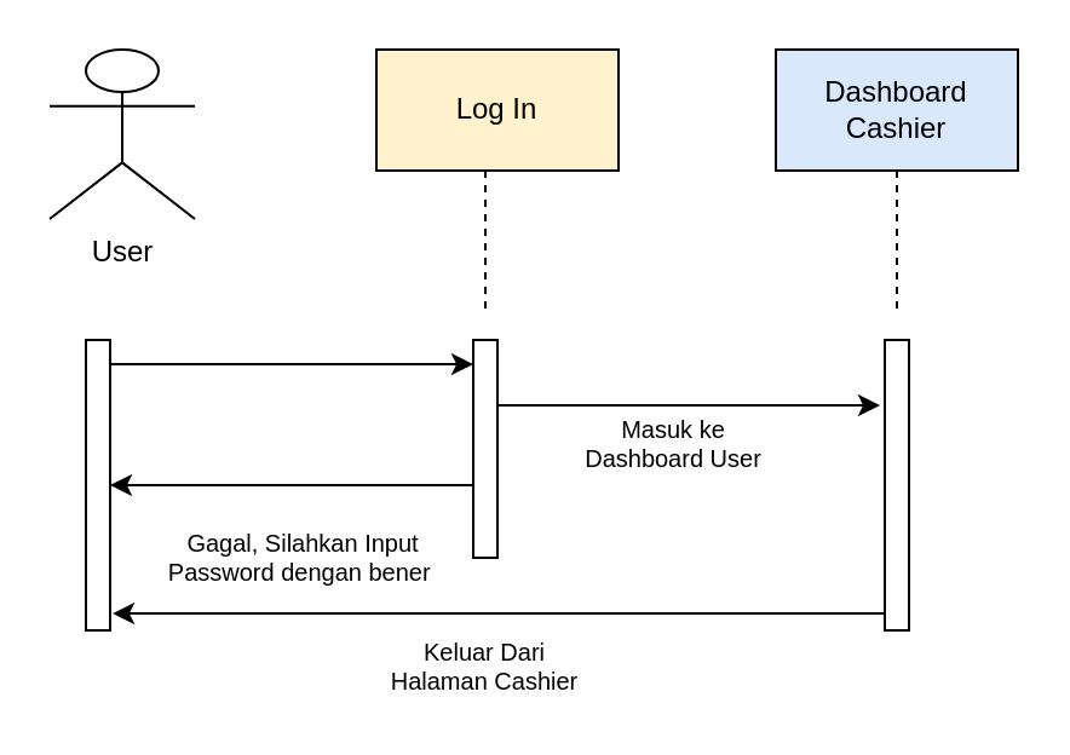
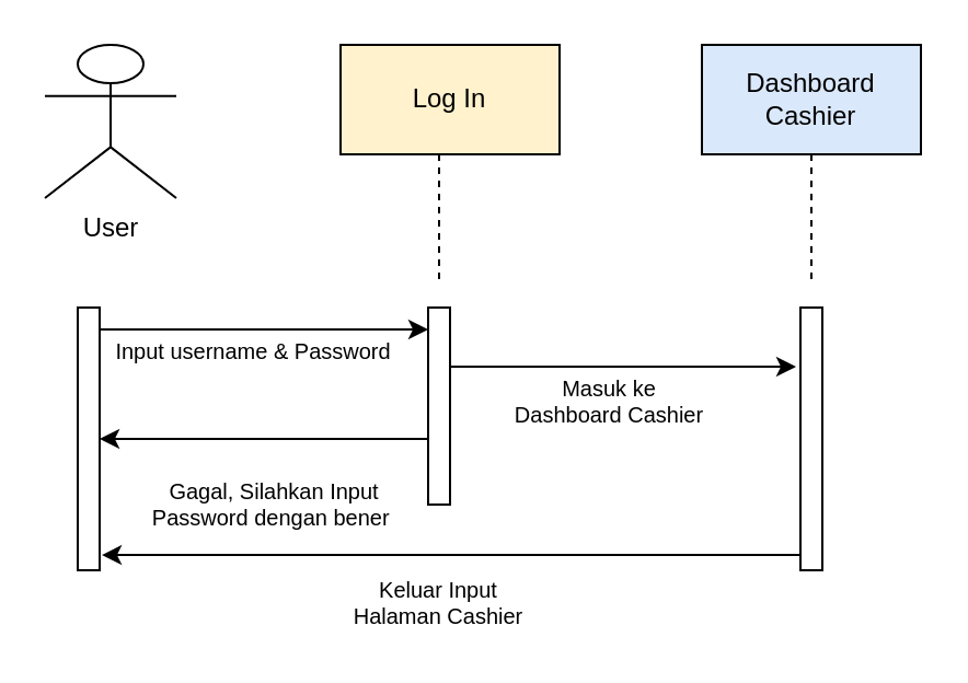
  <mxCell id="0" />
  <mxCell id="1" parent="0" />
  <mxCell id="2" value="Log In" style="rounded=0;whiteSpace=wrap;html=1;strokeColor=#000000;fillColor=#fff2cc;shadow=0;" parent="1" vertex="1"><mxGeometry x="155" y="20" width="100" height="50" as="geometry" /></mxCell>
  <mxCell id="3" value="User" style="shape=umlActor;verticalLabelPosition=bottom;verticalAlign=top;html=1;" parent="1" vertex="1"><mxGeometry x="20" y="20" width="60" height="70" as="geometry" /></mxCell>
  <mxCell id="4" value="Dashboard Cashier" style="rounded=0;whiteSpace=wrap;html=1;strokeColor=#000000;fillColor=#dae8fc;shadow=0;" parent="1" vertex="1"><mxGeometry x="320" y="20" width="100" height="50" as="geometry" /></mxCell>
  <mxCell id="5" style="edgeStyle=orthogonalEdgeStyle;rounded=0;orthogonalLoop=1;jettySize=auto;html=1;" parent="1" source="6" target="9" edge="1"><mxGeometry relative="1" as="geometry"><Array as="points"><mxPoint x="145" y="150" /><mxPoint x="145" y="150" /></Array></mxGeometry></mxCell>
  <mxCell id="6" value="" style="html=1;points=[];perimeter=orthogonalPerimeter;shadow=0;strokeColor=#000000;fillColor=#FFFFFF;" parent="1" vertex="1"><mxGeometry x="35" y="140" width="10" height="120" as="geometry" /></mxCell>
  <mxCell id="7" style="edgeStyle=orthogonalEdgeStyle;rounded=0;orthogonalLoop=1;jettySize=auto;html=1;entryX=-0.2;entryY=0.225;entryDx=0;entryDy=0;entryPerimeter=0;fontSize=10;" parent="1" source="9" target="11" edge="1"><mxGeometry relative="1" as="geometry"><Array as="points"><mxPoint x="225" y="167" /><mxPoint x="225" y="167" /></Array></mxGeometry></mxCell>
  <mxCell id="8" style="edgeStyle=orthogonalEdgeStyle;rounded=0;orthogonalLoop=1;jettySize=auto;html=1;fontSize=10;" parent="1" source="9" target="6" edge="1"><mxGeometry relative="1" as="geometry"><Array as="points"><mxPoint x="175" y="200" /><mxPoint x="175" y="200" /></Array></mxGeometry></mxCell>
  <mxCell id="9" value="" style="html=1;points=[];perimeter=orthogonalPerimeter;shadow=0;strokeColor=#000000;fillColor=#FFFFFF;" parent="1" vertex="1"><mxGeometry x="195" y="140" width="10" height="90" as="geometry" /></mxCell>
  <mxCell id="10" style="edgeStyle=orthogonalEdgeStyle;rounded=0;orthogonalLoop=1;jettySize=auto;html=1;entryX=1.1;entryY=0.942;entryDx=0;entryDy=0;entryPerimeter=0;fontSize=10;" parent="1" source="11" target="6" edge="1"><mxGeometry relative="1" as="geometry"><Array as="points"><mxPoint x="335" y="253" /><mxPoint x="335" y="253" /></Array></mxGeometry></mxCell>
  <mxCell id="11" value="" style="html=1;points=[];perimeter=orthogonalPerimeter;shadow=0;strokeColor=#000000;fillColor=#FFFFFF;" parent="1" vertex="1"><mxGeometry x="365" y="140" width="10" height="120" as="geometry" /></mxCell>
- <mxCell id="13" value="Masuk ke&lt;br&gt;Dashboard User" style="text;html=1;strokeColor=none;fillColor=none;align=center;verticalAlign=middle;whiteSpace=wrap;rounded=0;shadow=0;fontSize=10;" parent="1" vertex="1"><mxGeometry x="225" y="170" width="106" height="25" as="geometry" /></mxCell>
+ <mxCell id="12" value="&lt;font style=&quot;font-size: 10px&quot;&gt;Input username &amp;amp; Password&lt;/font&gt;" style="text;html=1;align=center;verticalAlign=middle;resizable=0;points=[];autosize=1;strokeColor=none;fillColor=none;" parent="1" vertex="1"><mxGeometry x="45" y="150" width="140" height="20" as="geometry" /></mxCell>
+ <mxCell id="13" value="Masuk ke&lt;br&gt;Dashboard Cashier" style="text;html=1;strokeColor=none;fillColor=none;align=center;verticalAlign=middle;whiteSpace=wrap;rounded=0;shadow=0;fontSize=10;" parent="1" vertex="1"><mxGeometry x="225" y="170" width="106" height="25" as="geometry" /></mxCell>
  <mxCell id="14" value="Gagal, Silahkan Input Password dengan bener&amp;nbsp;" style="text;html=1;strokeColor=none;fillColor=none;align=center;verticalAlign=middle;whiteSpace=wrap;rounded=0;shadow=0;fontSize=10;" parent="1" vertex="1"><mxGeometry x="65" y="220" width="120" height="20" as="geometry" /></mxCell>
- <mxCell id="15" value="Keluar Dari Halaman Cashier" style="text;html=1;strokeColor=none;fillColor=none;align=center;verticalAlign=middle;whiteSpace=wrap;rounded=0;shadow=0;fontSize=10;" parent="1" vertex="1"><mxGeometry x="155" y="260" width="90" height="30" as="geometry" /></mxCell>
+ <mxCell id="15" value="Keluar Input Halaman Cashier" style="text;html=1;strokeColor=none;fillColor=none;align=center;verticalAlign=middle;whiteSpace=wrap;rounded=0;shadow=0;fontSize=10;" parent="1" vertex="1"><mxGeometry x="155" y="260" width="90" height="30" as="geometry" /></mxCell>
  <mxCell id="16" value="" style="shape=umlLifeline;participant=umlActor;perimeter=lifelinePerimeter;whiteSpace=wrap;html=1;container=1;collapsible=0;recursiveResize=0;verticalAlign=top;spacingTop=36;outlineConnect=0;shadow=0;fontSize=10;strokeColor=#000000;fillColor=#FFFFFF;size=0;" parent="1" vertex="1"><mxGeometry x="360" y="70" width="20" height="58.75" as="geometry" /></mxCell>
  <mxCell id="17" value="" style="shape=umlLifeline;participant=umlActor;perimeter=lifelinePerimeter;whiteSpace=wrap;html=1;container=1;collapsible=0;recursiveResize=0;verticalAlign=top;spacingTop=36;outlineConnect=0;shadow=0;fontSize=10;strokeColor=#000000;fillColor=#FFFFFF;size=0;" parent="1" vertex="1"><mxGeometry x="190" y="70" width="20" height="58.75" as="geometry" /></mxCell>
